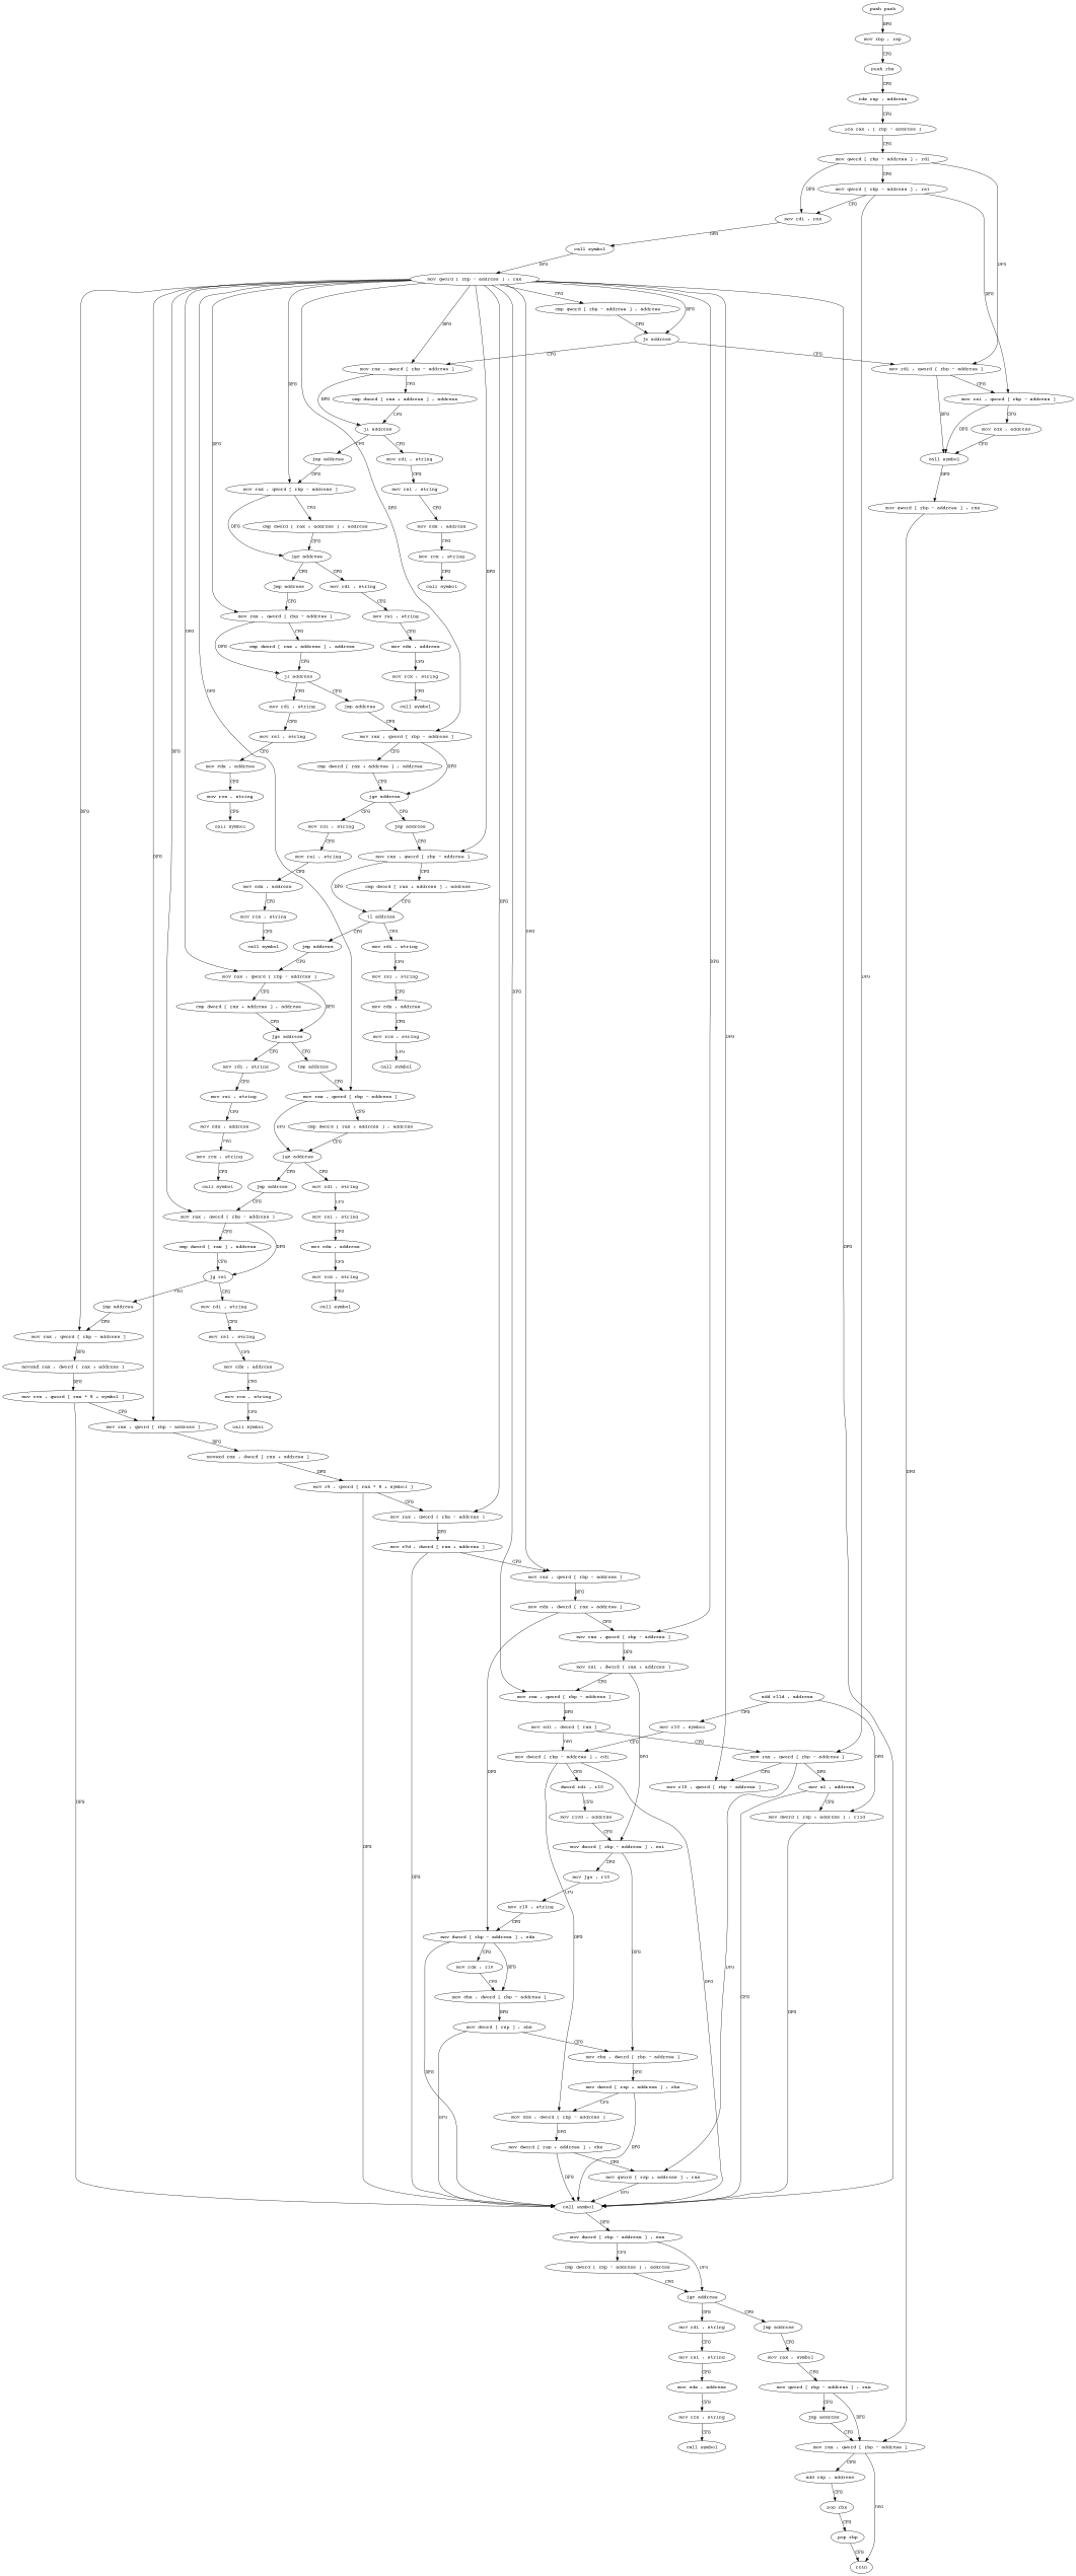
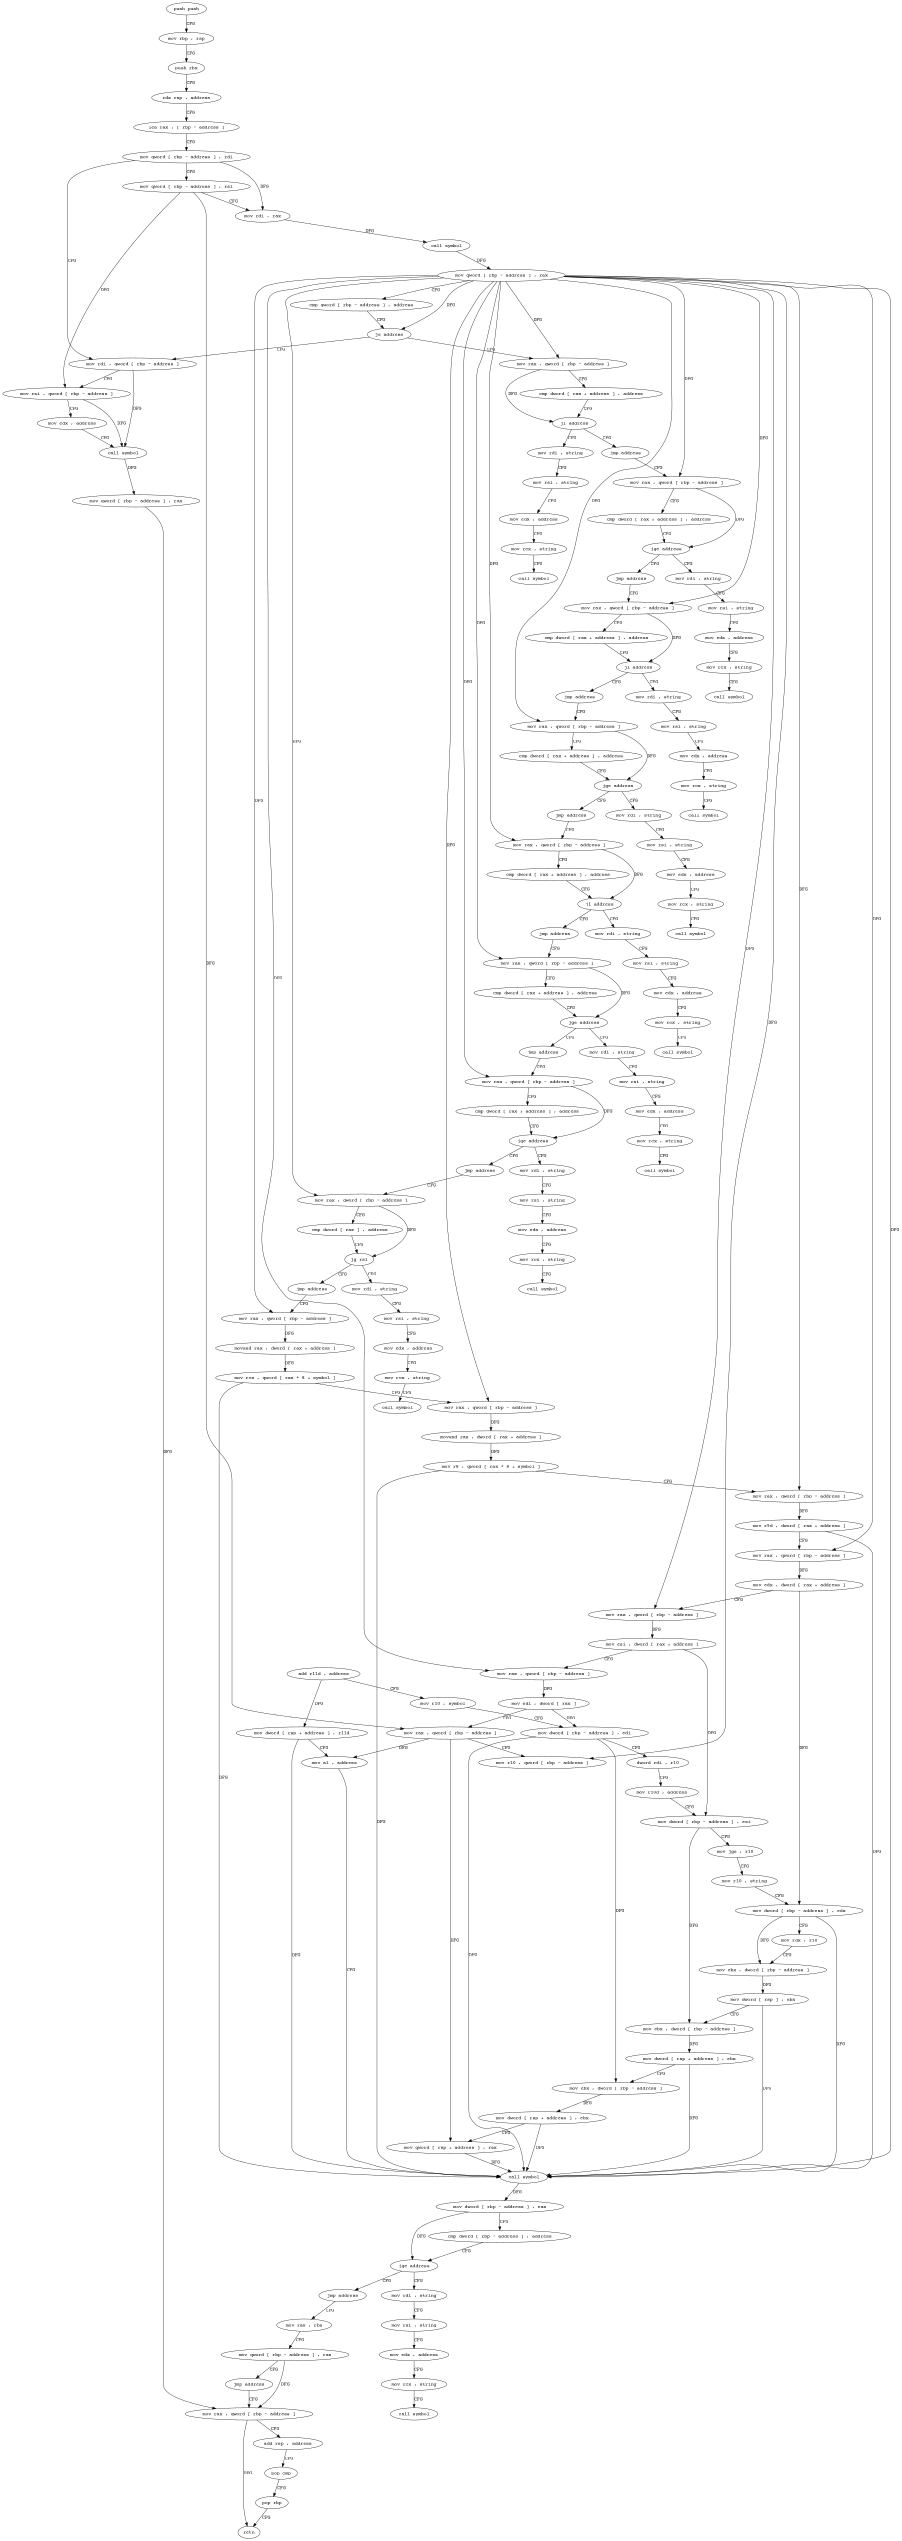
  digraph {
    fontname="Courier Prime"
    node [fontname="Courier Prime"]
    edge [fontname="Courier Prime"]
    n1 [label="push push"]
    n2 [label="mov rbp , rsp"]
    n3 [label="push rbx"]
    n4 [label="rdx rsp , address"]
    n5 [label="lea rax , [ rbp - address ]"]
    n6 [label="mov qword [ rbp - address ] , rdi"]
    n7 [label="mov qword [ rbp - address ] , rsi"]
    n8 [label="mov rdi , rax"]
    n9 [label="mov rdi , qword [ rbp - address ]"]
    n10 [label="mov rsi , qword [ rbp - address ]"]
    n11 [label="mov rax , qword [ rbp - address ]"]
    n12 [label="call symbol"]
    n13 [label="call symbol"]
    n14 [label="mov edx , address"]
    n15 [label="mov r10 , qword [ rbp - address ]"]
    n16 [label="mov qword [ rsp + address ] , rax"]
    n17 [label="mov al , address"]
    n18 [label="mov qword [ rbp - address ] , rax"]
    n19 [label="cmp qword [ rbp - address ] , address"]
    n20 [label="je address"]
    n21 [label="mov rax , qword [ rbp - address ]"]
    n22 [label="mov rax , qword [ rbp - address ]"]
    n23 [label="mov rax , qword [ rbp - address ]"]
    n24 [label="mov rax , qword [ rbp - address ]"]
    n25 [label="mov rax , qword [ rbp - address ]"]
    n26 [label="mov rax , qword [ rbp - address ]"]
    n27 [label="mov rax , qword [ rbp - address ]"]
    n28 [label="mov rax , qword [ rbp - address ]"]
    n29 [label="mov rax , qword [ rbp - address ]"]
    n30 [label="mov rax , qword [ rbp - address ]"]
    n31 [label="mov rax , qword [ rbp - address ]"]
    n32 [label="mov rax , qword [ rbp - address ]"]
    n33 [label="mov rax , qword [ rbp - address ]"]
    n34 [label="mov rax , qword [ rbp - address ]"]
    n35 [label="call symbol"]
    n36 [label="cmp dword [ rax + address ] , address"]
    n37 [label="jl address"]
    n38 [label="cmp dword [ rax + address ] , address"]
    n39 [label="jge address"]
    n40 [label="cmp dword [ rax + address ] , address"]
    n41 [label="jl address"]
    n42 [label="cmp dword [ rax + address ] , address"]
    n43 [label="jge address"]
    n44 [label="cmp dword [ rax + address ] , address"]
    n45 [label="jl address"]
    n46 [label="cmp dword [ rax + address ] , address"]
    n47 [label="jge address"]
    n48 [label="cmp dword [ rax + address ] , address"]
    n49 [label="jge address"]
    n50 [label="cmp dword [ rax ] , address"]
    n51 [label="jg rsi"]
    n52 [label="movsxd rax , dword [ rax + address ]"]
    n53 [label="movsxd rax , dword [ rax + address ]"]
    n54 [label="mov r9d , dword [ rax + address ]"]
    n55 [label="mov edx , dword [ rax + address ]"]
    n56 [label="mov esi , dword [ rax + address ]"]
    n57 [label="mov edi , dword [ rax ]"]
    n58 [label="mov dword [ rbp - address ] , eax"]
    n59 [label="mov qword [ rbp - address ] , rax"]
    n60 [label="mov rdi , string"]
    n61 [label="jmp address"]
    n62 [label="mov rax , qword [ rbp - address ]"]
    n63 [label="add rsp , address"]
    n64 [label=retn]
-   n65 [label="pop rbx"]
+   n65 [label="pop cmp"]
    n66 [label="mov rsi , string"]
    n67 [label="mov edx , address"]
    n68 [label="mov rcx , string"]
    n69 [label="call symbol"]
    n70 [label="mov rdi , string"]
    n71 [label="jmp address"]
    n72 [label="mov rsi , string"]
    n73 [label="mov edx , address"]
    n74 [label="mov rcx , string"]
    n75 [label="call symbol"]
    n76 [label="mov rdi , string"]
    n77 [label="jmp address"]
    n78 [label="mov rsi , string"]
    n79 [label="mov edx , address"]
    n80 [label="mov rcx , string"]
    n81 [label="call symbol"]
    n82 [label="mov rdi , string"]
    n83 [label="jmp address"]
    n84 [label="mov rsi , string"]
    n85 [label="mov edx , address"]
    n86 [label="mov rcx , string"]
    n87 [label="call symbol"]
    n88 [label="mov rdi , string"]
    n89 [label="jmp address"]
    n90 [label="mov rsi , string"]
    n91 [label="mov edx , address"]
    n92 [label="mov rcx , string"]
    n93 [label="call symbol"]
    n94 [label="mov rdi , string"]
    n95 [label="jmp address"]
    n96 [label="mov rsi , string"]
    n97 [label="mov edx , address"]
    n98 [label="mov rcx , string"]
    n99 [label="call symbol"]
    n100 [label="mov rdi , string"]
    n101 [label="jmp address"]
    n102 [label="mov rsi , string"]
    n103 [label="mov edx , address"]
    n104 [label="mov rcx , string"]
    n105 [label="call symbol"]
    n106 [label="mov rdi , string"]
    n107 [label="jmp address"]
    n108 [label="mov rsi , string"]
    n109 [label="mov edx , address"]
    n110 [label="mov rcx , string"]
    n111 [label="call symbol"]
    n112 [label="mov rcx , qword [ rax * 8 + symbol ]"]
    n113 [label="mov r8 , qword [ rax * 8 + symbol ]"]
    n114 [label="mov dword [ rbp - address ] , edx"]
    n115 [label="mov rdx , r10"]
    n116 [label="mov ebx , dword [ rbp - address ]"]
    n117 [label="mov dword [ rbp - address ] , esi"]
    n118 [label="mov jge , r10"]
    n119 [label="mov ebx , dword [ rbp - address ]"]
    n120 [label="mov dword [ rbp - address ] , edi"]
    n121 [label="dword rdi , r10"]
    n122 [label="mov ebx , dword [ rbp - address ]"]
    n123 [label="add r11d , address"]
    n124 [label="mov r10 , symbol"]
    n125 [label="mov dword [ rsp + address ] , r11d"]
    n126 [label="mov r10d , address"]
    n127 [label="mov dword [ rsp + address ] , ebx"]
    n128 [label="mov r10 , string"]
    n129 [label="mov dword [ rsp + address ] , ebx"]
    n130 [label="mov dword [ rsp ] , ebx"]
    n131 [label="cmp dword [ rbp - address ] , address"]
    n132 [label="jge address"]
    n133 [label="mov rdi , string"]
    n134 [label="jmp address"]
    n135 [label="mov rsi , string"]
-   n136 [label="mov rax , symbol"]
+   n136 [label="mov rax , rbx"]
    n137 [label="mov edx , address"]
    n138 [label="mov qword [ rbp - address ] , rax"]
    n139 [label="mov rcx , string"]
    n140 [label="call symbol"]
    n141 [label="jmp address"]
    n142 [label="pop rbp"]
-   n1 -> n2 [label=DFG]
+   n1 -> n2 [label=CFG]
    n2 -> n3 [label=CFG]
    n3 -> n4 [label=CFG]
    n4 -> n5 [label=CFG]
    n5 -> n6 [label=CFG]
    n6 -> n7 [label=CFG]
    n6 -> n8 [label=DFG]
-   n6 -> n9 [label=DFG]
+   n6 -> n9 [label=CFG]
    n7 -> n8 [label=CFG]
    n7 -> n10 [label=DFG]
    n7 -> n11 [label=DFG]
    n8 -> n12 [label=DFG]
    n9 -> n10 [label=CFG]
    n9 -> n13 [label=DFG]
    n10 -> n13 [label=DFG]
    n10 -> n14 [label=CFG]
    n11 -> n15 [label=CFG]
    n11 -> n16 [label=DFG]
    n11 -> n17 [label=DFG]
    n12 -> n18 [label=DFG]
    n13 -> n59 [label=DFG]
    n14 -> n13 [label=CFG]
    n16 -> n35 [label=DFG]
    n17 -> n35 [label=CFG]
    n18 -> n15 [label=DFG]
    n18 -> n19 [label=CFG]
    n18 -> n20 [label=DFG]
    n18 -> n21 [label=DFG]
    n18 -> n22 [label=DFG]
    n18 -> n23 [label=DFG]
    n18 -> n24 [label=DFG]
    n18 -> n25 [label=DFG]
    n18 -> n26 [label=DFG]
    n18 -> n27 [label=DFG]
    n18 -> n28 [label=DFG]
    n18 -> n29 [label=DFG]
    n18 -> n30 [label=DFG]
    n18 -> n31 [label=DFG]
    n18 -> n32 [label=DFG]
    n18 -> n33 [label=DFG]
    n18 -> n34 [label=DFG]
    n18 -> n35 [label=DFG]
    n19 -> n20 [label=CFG]
    n20 -> n9 [label=CFG]
    n20 -> n21 [label=CFG]
    n21 -> n36 [label=CFG]
    n21 -> n37 [label=DFG]
    n22 -> n38 [label=CFG]
    n22 -> n39 [label=DFG]
    n23 -> n40 [label=CFG]
    n23 -> n41 [label=DFG]
    n24 -> n42 [label=CFG]
    n24 -> n43 [label=DFG]
    n25 -> n44 [label=CFG]
    n25 -> n45 [label=DFG]
    n26 -> n46 [label=CFG]
    n26 -> n47 [label=DFG]
    n27 -> n48 [label=CFG]
    n27 -> n49 [label=DFG]
    n28 -> n50 [label=CFG]
    n28 -> n51 [label=DFG]
    n29 -> n52 [label=DFG]
    n30 -> n53 [label=DFG]
    n31 -> n54 [label=DFG]
    n32 -> n55 [label=DFG]
    n33 -> n56 [label=DFG]
    n34 -> n57 [label=DFG]
    n35 -> n58 [label=DFG]
    n36 -> n37 [label=CFG]
    n37 -> n60 [label=CFG]
    n37 -> n61 [label=CFG]
    n38 -> n39 [label=CFG]
    n39 -> n70 [label=CFG]
    n39 -> n71 [label=CFG]
    n40 -> n41 [label=CFG]
    n41 -> n76 [label=CFG]
    n41 -> n77 [label=CFG]
    n42 -> n43 [label=CFG]
    n43 -> n82 [label=CFG]
    n43 -> n83 [label=CFG]
    n44 -> n45 [label=CFG]
    n45 -> n88 [label=CFG]
    n45 -> n89 [label=CFG]
    n46 -> n47 [label=CFG]
    n47 -> n94 [label=CFG]
    n47 -> n95 [label=CFG]
    n48 -> n49 [label=CFG]
    n49 -> n100 [label=CFG]
    n49 -> n101 [label=CFG]
    n50 -> n51 [label=CFG]
    n51 -> n106 [label=CFG]
    n51 -> n107 [label=CFG]
    n52 -> n112 [label=DFG]
    n53 -> n113 [label=DFG]
    n54 -> n32 [label=CFG]
    n54 -> n35 [label=DFG]
    n55 -> n33 [label=CFG]
    n55 -> n114 [label=DFG]
    n56 -> n34 [label=CFG]
    n56 -> n117 [label=DFG]
    n57 -> n11 [label=CFG]
    n57 -> n120 [label=DFG]
    n58 -> n131 [label=CFG]
    n58 -> n132 [label=DFG]
    n59 -> n62 [label=DFG]
    n60 -> n66 [label=CFG]
    n61 -> n22 [label=CFG]
    n62 -> n63 [label=CFG]
    n62 -> n64 [label=DFG]
    n63 -> n65 [label=CFG]
    n65 -> n142 [label=CFG]
    n66 -> n67 [label=CFG]
    n67 -> n68 [label=CFG]
    n68 -> n69 [label=CFG]
    n70 -> n72 [label=CFG]
    n71 -> n23 [label=CFG]
    n72 -> n73 [label=CFG]
    n73 -> n74 [label=CFG]
    n74 -> n75 [label=CFG]
    n76 -> n78 [label=CFG]
    n77 -> n24 [label=CFG]
    n78 -> n79 [label=CFG]
    n79 -> n80 [label=CFG]
    n80 -> n81 [label=CFG]
    n82 -> n84 [label=CFG]
    n83 -> n25 [label=CFG]
    n84 -> n85 [label=CFG]
    n85 -> n86 [label=CFG]
    n86 -> n87 [label=CFG]
    n88 -> n90 [label=CFG]
    n89 -> n26 [label=CFG]
    n90 -> n91 [label=CFG]
    n91 -> n92 [label=CFG]
    n92 -> n93 [label=CFG]
    n94 -> n96 [label=CFG]
    n95 -> n27 [label=CFG]
    n96 -> n97 [label=CFG]
    n97 -> n98 [label=CFG]
    n98 -> n99 [label=CFG]
    n100 -> n102 [label=CFG]
    n101 -> n28 [label=CFG]
    n102 -> n103 [label=CFG]
    n103 -> n104 [label=CFG]
    n104 -> n105 [label=CFG]
    n106 -> n108 [label=CFG]
    n107 -> n29 [label=CFG]
    n108 -> n109 [label=CFG]
    n109 -> n110 [label=CFG]
    n110 -> n111 [label=CFG]
    n112 -> n30 [label=CFG]
    n112 -> n35 [label=DFG]
    n113 -> n31 [label=CFG]
    n113 -> n35 [label=DFG]
    n114 -> n35 [label=DFG]
    n114 -> n115 [label=CFG]
    n114 -> n116 [label=DFG]
    n115 -> n116 [label=CFG]
    n116 -> n130 [label=DFG]
    n117 -> n118 [label=CFG]
    n117 -> n119 [label=DFG]
    n118 -> n128 [label=CFG]
    n119 -> n129 [label=DFG]
    n120 -> n35 [label=DFG]
    n120 -> n121 [label=CFG]
    n120 -> n122 [label=DFG]
    n121 -> n126 [label=CFG]
    n122 -> n127 [label=DFG]
    n123 -> n124 [label=CFG]
    n123 -> n125 [label=DFG]
    n124 -> n120 [label=CFG]
-   n17 -> n125 [label=CFG]
+   n125 -> n17 [label=CFG]
    n125 -> n35 [label=DFG]
    n126 -> n117 [label=CFG]
    n127 -> n16 [label=CFG]
    n127 -> n35 [label=DFG]
    n128 -> n114 [label=CFG]
    n129 -> n35 [label=DFG]
    n129 -> n122 [label=CFG]
    n130 -> n35 [label=DFG]
    n130 -> n119 [label=CFG]
    n131 -> n132 [label=CFG]
    n132 -> n133 [label=CFG]
    n132 -> n134 [label=CFG]
    n133 -> n135 [label=CFG]
    n134 -> n136 [label=CFG]
    n135 -> n137 [label=CFG]
    n136 -> n138 [label=CFG]
    n137 -> n139 [label=CFG]
    n138 -> n62 [label=DFG]
    n138 -> n141 [label=CFG]
    n139 -> n140 [label=CFG]
    n141 -> n62 [label=CFG]
    n142 -> n64 [label=CFG]
  }
